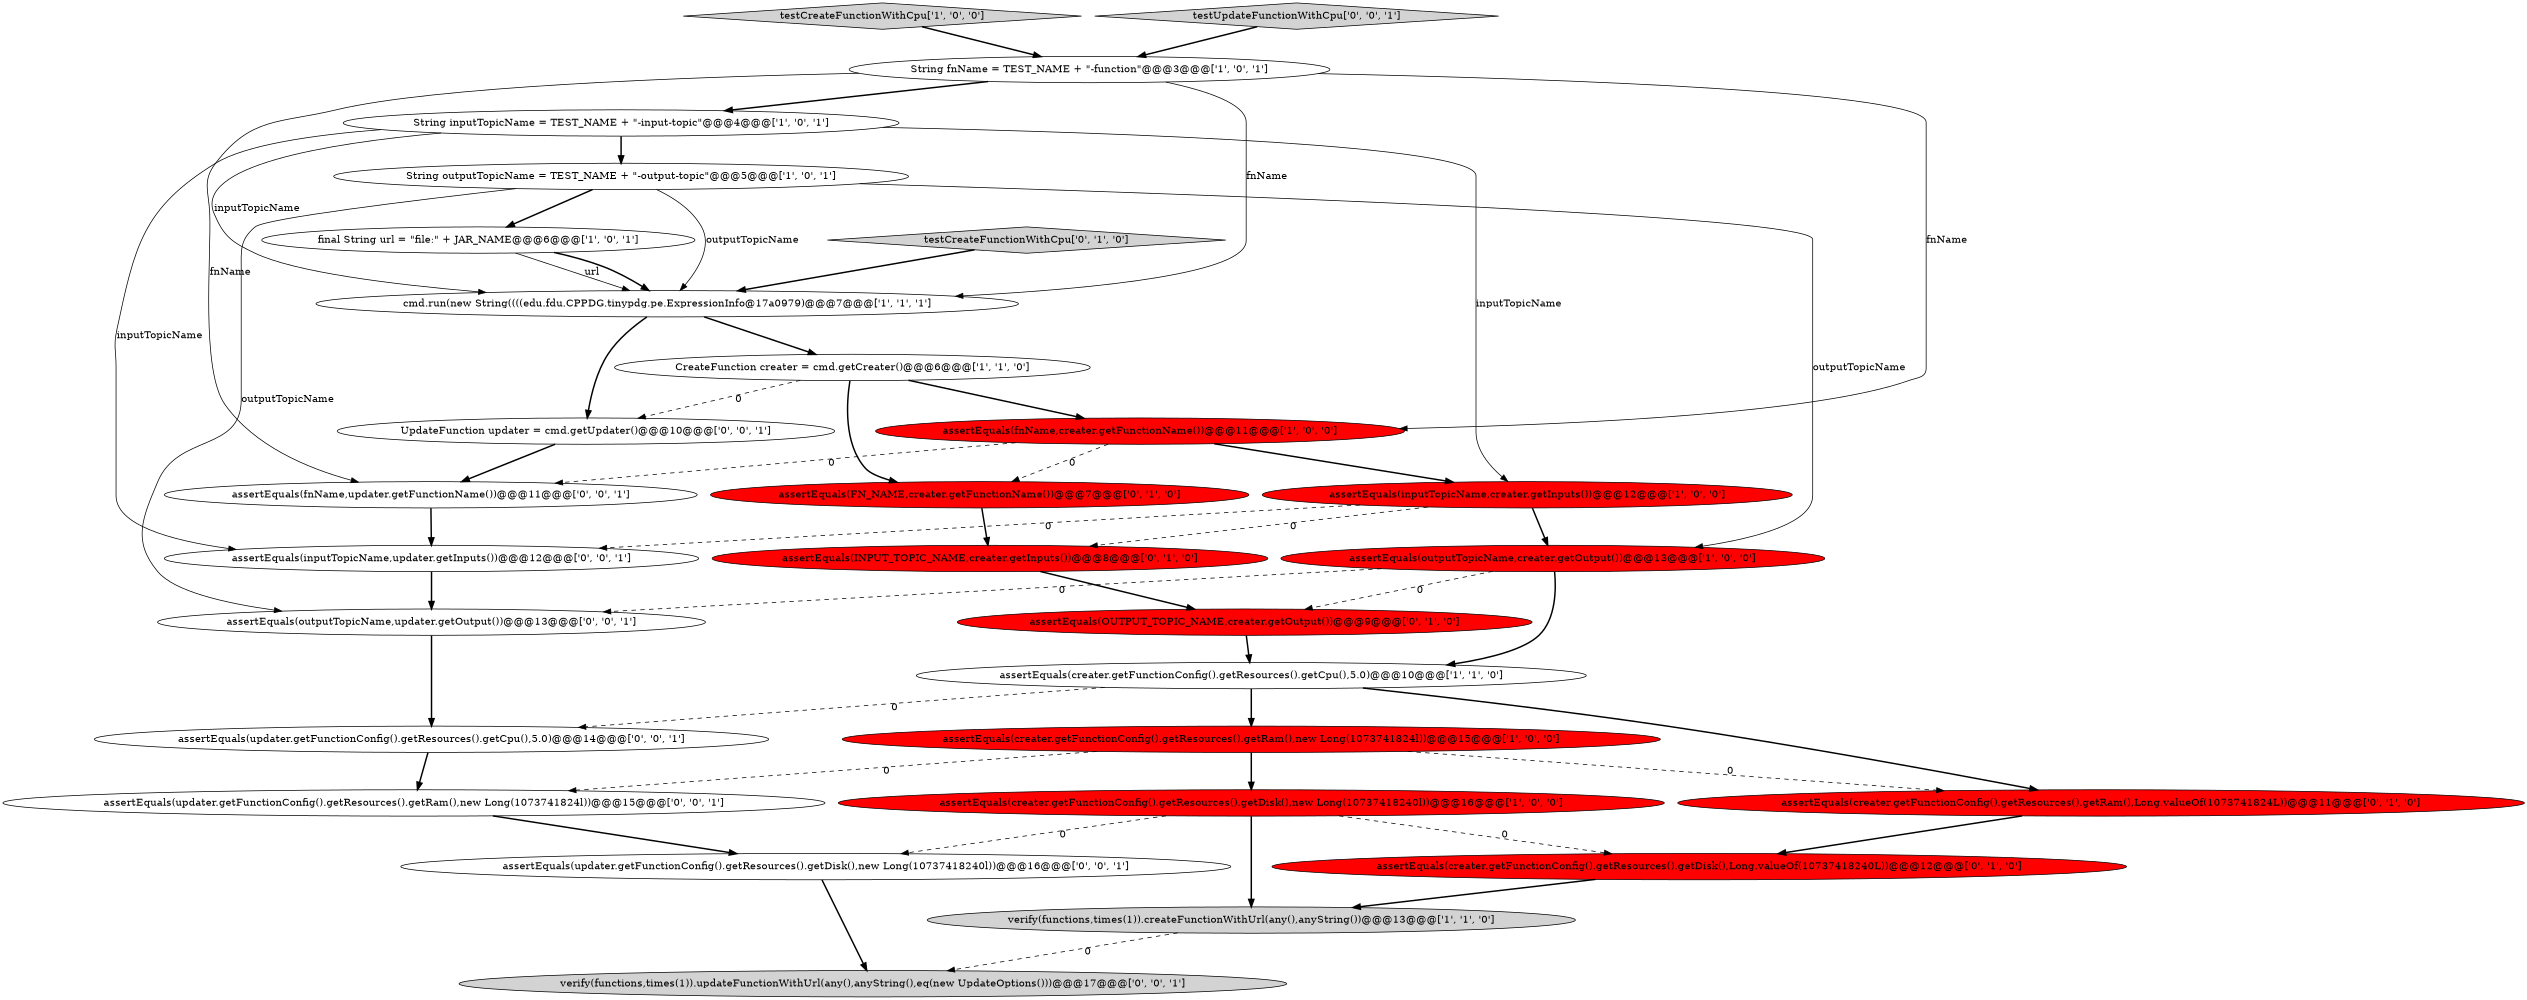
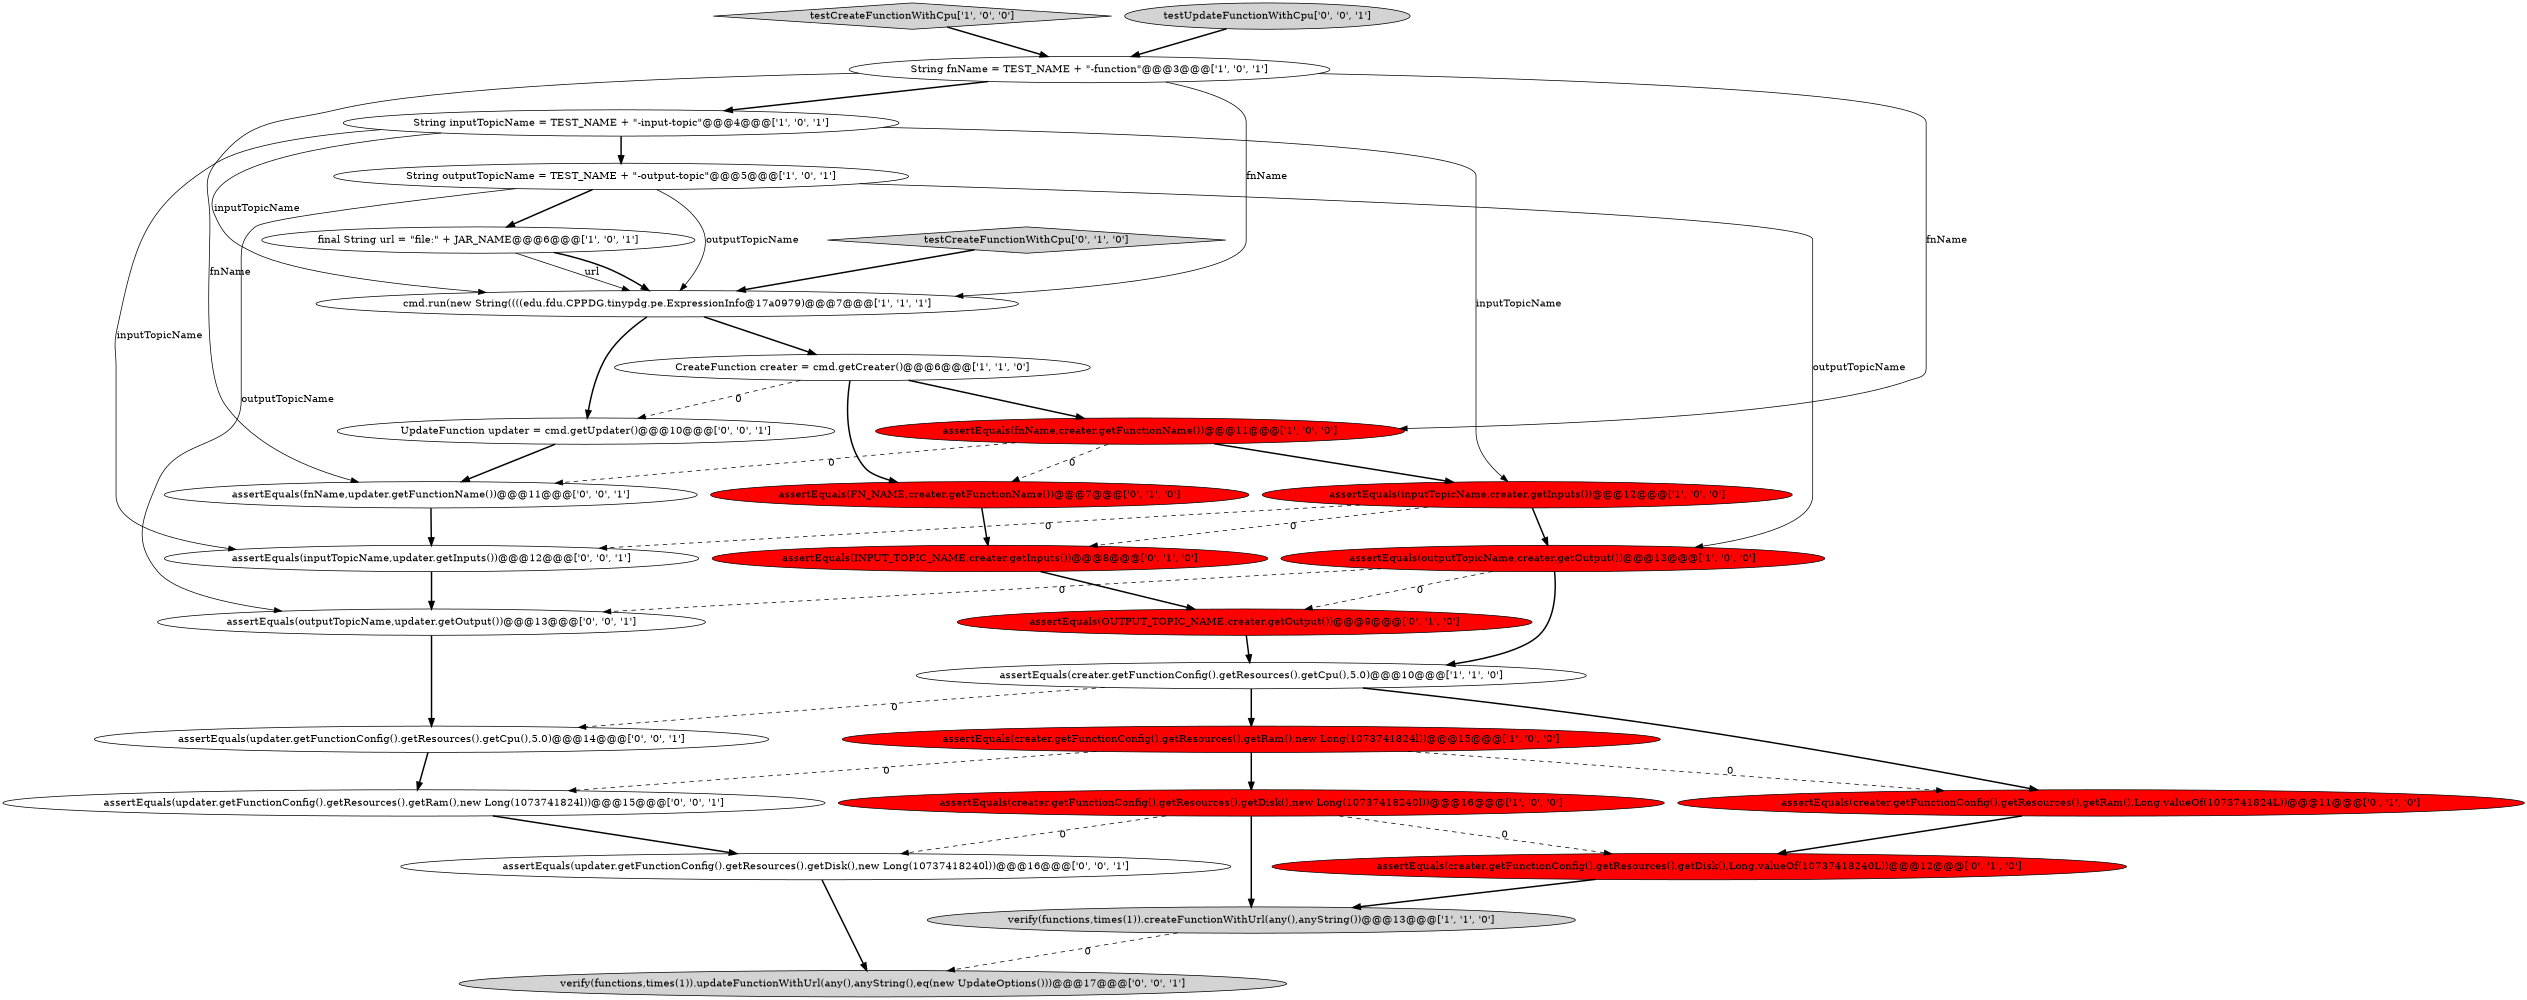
  digraph {
    node [fillcolor=white shape=ellipse style=filled]
    edge [style=bold]
    n1 [fillcolor=red label="assertEquals(inputTopicName,creater.getInputs())@@@12@@@['1', '0', '0']"]
    n2 [fillcolor=red label="assertEquals(INPUT_TOPIC_NAME,creater.getInputs())@@@8@@@['0', '1', '0']"]
    n3 [label="assertEquals(inputTopicName,updater.getInputs())@@@12@@@['0', '0', '1']"]
    n4 [fillcolor=red label="assertEquals(outputTopicName,creater.getOutput())@@@13@@@['1', '0', '0']"]
    n5 [fillcolor=red label="assertEquals(creater.getFunctionConfig().getResources().getDisk(),Long.valueOf(10737418240L))@@@12@@@['0', '1', '0']"]
    n6 [fillcolor=lightgray label="verify(functions,times(1)).createFunctionWithUrl(any(),anyString())@@@13@@@['1', '1', '0']"]
    n7 [label="assertEquals(outputTopicName,updater.getOutput())@@@13@@@['0', '0', '1']"]
    n8 [label="assertEquals(updater.getFunctionConfig().getResources().getCpu(),5.0)@@@14@@@['0', '0', '1']"]
    n9 [fillcolor=red label="assertEquals(creater.getFunctionConfig().getResources().getDisk(),new Long(10737418240l))@@@16@@@['1', '0', '0']"]
    n10 [label="assertEquals(updater.getFunctionConfig().getResources().getDisk(),new Long(10737418240l))@@@16@@@['0', '0', '1']"]
    n11 [fillcolor=red label="assertEquals(creater.getFunctionConfig().getResources().getRam(),new Long(1073741824l))@@@15@@@['1', '0', '0']"]
    n12 [fillcolor=red label="assertEquals(creater.getFunctionConfig().getResources().getRam(),Long.valueOf(1073741824L))@@@11@@@['0', '1', '0']"]
    n13 [label="assertEquals(updater.getFunctionConfig().getResources().getRam(),new Long(1073741824l))@@@15@@@['0', '0', '1']"]
    n14 [fillcolor=red label="assertEquals(OUTPUT_TOPIC_NAME,creater.getOutput())@@@9@@@['0', '1', '0']"]
    n15 [label="final String url = \"file:\" + JAR_NAME@@@6@@@['1', '0', '1']"]
    n16 [label="cmd.run(new String((((edu.fdu.CPPDG.tinypdg.pe.ExpressionInfo@17a0979)@@@7@@@['1', '1', '1']"]
    n17 [label="UpdateFunction updater = cmd.getUpdater()@@@10@@@['0', '0', '1']"]
    n18 [label="assertEquals(fnName,updater.getFunctionName())@@@11@@@['0', '0', '1']"]
    n19 [label="CreateFunction creater = cmd.getCreater()@@@6@@@['1', '1', '0']"]
    n20 [fillcolor=red label="assertEquals(FN_NAME,creater.getFunctionName())@@@7@@@['0', '1', '0']"]
    n21 [fillcolor=red label="assertEquals(fnName,creater.getFunctionName())@@@11@@@['1', '0', '0']"]
    n22 [label="assertEquals(creater.getFunctionConfig().getResources().getCpu(),5.0)@@@10@@@['1', '1', '0']"]
    n23 [label="String inputTopicName = TEST_NAME + \"-input-topic\"@@@4@@@['1', '0', '1']"]
    n24 [label="String outputTopicName = TEST_NAME + \"-output-topic\"@@@5@@@['1', '0', '1']"]
    n25 [label="String fnName = TEST_NAME + \"-function\"@@@3@@@['1', '0', '1']"]
    n26 [fillcolor=lightgray label="testCreateFunctionWithCpu['0', '1', '0']" shape=diamond]
    n27 [fillcolor=lightgray label="testCreateFunctionWithCpu['1', '0', '0']" shape=diamond]
    n28 [fillcolor=lightgray label="verify(functions,times(1)).updateFunctionWithUrl(any(),anyString(),eq(new UpdateOptions()))@@@17@@@['0', '0', '1']"]
-   n29 [fillcolor=lightgray label="testUpdateFunctionWithCpu['0', '0', '1']" shape=diamond]
+   n29 [fillcolor=lightgray label="testUpdateFunctionWithCpu['0', '0', '1']"]
    n1 -> n2 [label=0 style=dashed]
    n1 -> n3 [label=0 style=dashed]
    n1 -> n4
    n2 -> n14
    n3 -> n7
    n4 -> n7 [label=0 style=dashed]
    n4 -> n14 [label=0 style=dashed]
    n4 -> n22
    n5 -> n6
    n6 -> n28 [label=0 style=dashed]
    n7 -> n8
    n8 -> n13
    n9 -> n5 [label=0 style=dashed]
    n9 -> n6
    n9 -> n10 [label=0 style=dashed]
    n10 -> n28
    n11 -> n9
    n11 -> n12 [label=0 style=dashed]
    n11 -> n13 [label=0 style=dashed]
    n12 -> n5
    n13 -> n10
    n14 -> n22
    n15 -> n16 [label=url style=solid]
    n15 -> n16
    n16 -> n17
    n16 -> n19
    n17 -> n18
    n18 -> n3
    n19 -> n17 [label=0 style=dashed]
    n19 -> n20
    n19 -> n21
    n20 -> n2
    n21 -> n1
    n21 -> n18 [label=0 style=dashed]
    n21 -> n20 [label=0 style=dashed]
    n22 -> n8 [label=0 style=dashed]
    n22 -> n11
    n22 -> n12
    n23 -> n1 [label=inputTopicName style=solid]
    n23 -> n3 [label=inputTopicName style=solid]
    n23 -> n16 [label=inputTopicName style=solid]
    n23 -> n24
    n24 -> n4 [label=outputTopicName style=solid]
    n24 -> n7 [label=outputTopicName style=solid]
    n24 -> n15
    n24 -> n16 [label=outputTopicName style=solid]
    n25 -> n16 [label=fnName style=solid]
    n25 -> n18 [label=fnName style=solid]
    n25 -> n21 [label=fnName style=solid]
    n25 -> n23
    n26 -> n16
    n27 -> n25
    n29 -> n25
  }
